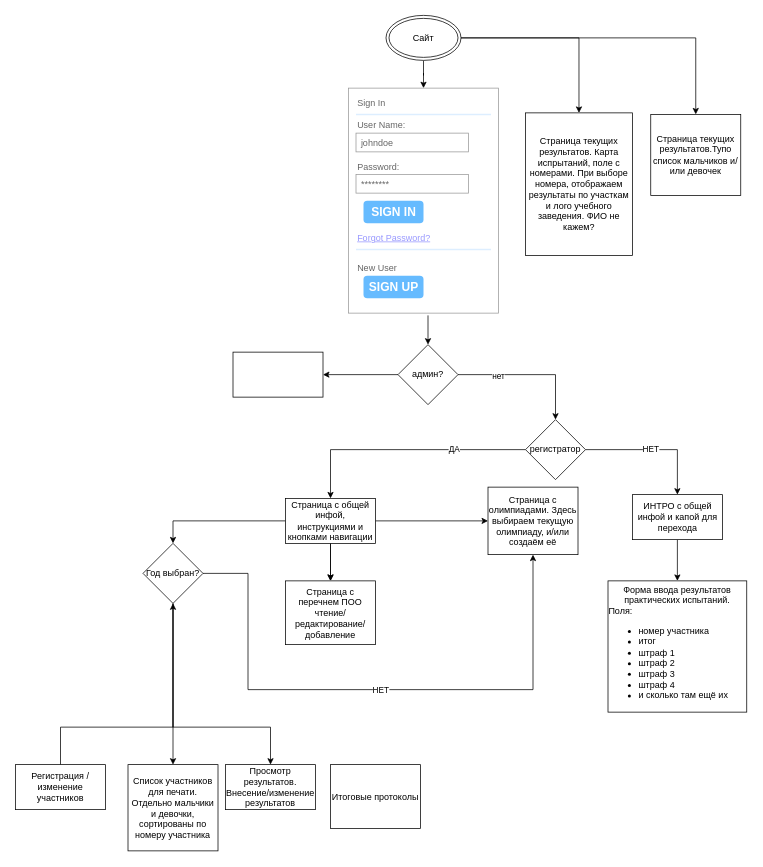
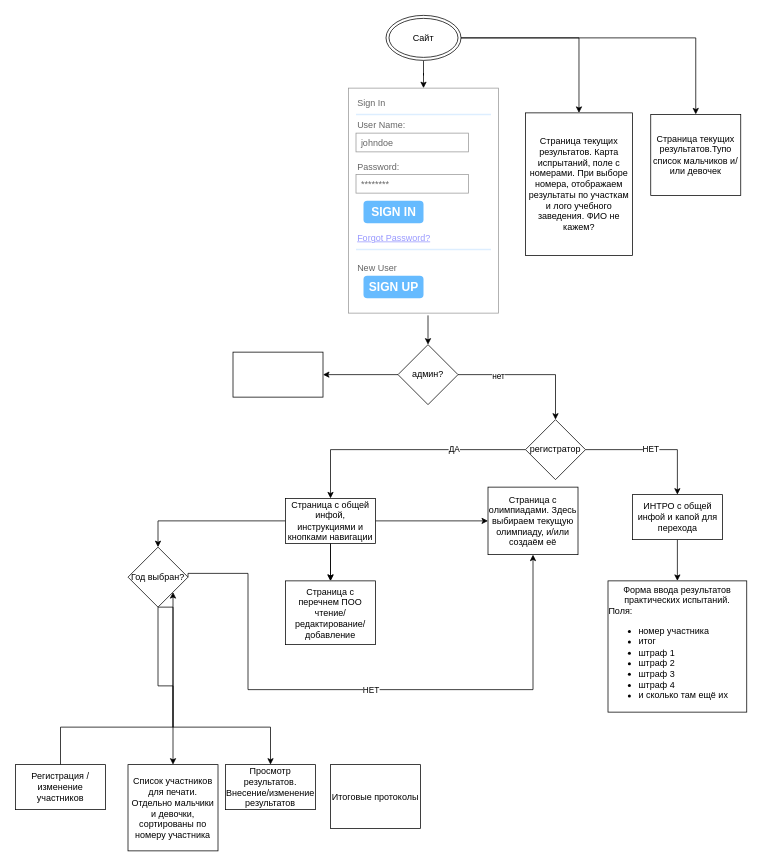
  <mxCell id="0" />
  <mxCell id="1" parent="0" />
  <mxCell id="2" value="" style="edgeStyle=orthogonalEdgeStyle;rounded=0;orthogonalLoop=1;jettySize=auto;html=1;" edge="1" parent="1" source="5" target="29"><mxGeometry relative="1" as="geometry"><mxPoint x="560" y="240" as="targetPoint" /></mxGeometry></mxCell>
  <mxCell id="3" value="" style="edgeStyle=orthogonalEdgeStyle;rounded=0;orthogonalLoop=1;jettySize=auto;html=1;" edge="1" parent="1" source="5" target="26"><mxGeometry relative="1" as="geometry" /></mxCell>
  <mxCell id="4" style="edgeStyle=orthogonalEdgeStyle;rounded=0;orthogonalLoop=1;jettySize=auto;html=1;exitX=1;exitY=0.5;exitDx=0;exitDy=0;" edge="1" parent="1" source="5" target="50"><mxGeometry relative="1" as="geometry" /></mxCell>
  <mxCell id="5" value="Сайт" style="ellipse;shape=doubleEllipse;whiteSpace=wrap;html=1;" vertex="1" parent="1"><mxGeometry x="514" y="20" width="100" height="60" as="geometry" /></mxCell>
  <mxCell id="6" value="" style="edgeStyle=orthogonalEdgeStyle;rounded=0;orthogonalLoop=1;jettySize=auto;html=1;exitX=0.53;exitY=1.01;exitDx=0;exitDy=0;exitPerimeter=0;" edge="1" parent="1" source="29" target="10"><mxGeometry relative="1" as="geometry"><mxPoint x="560" y="300" as="sourcePoint" /></mxGeometry></mxCell>
  <mxCell id="7" value="" style="edgeStyle=orthogonalEdgeStyle;rounded=0;orthogonalLoop=1;jettySize=auto;html=1;" edge="1" parent="1" source="10" target="11"><mxGeometry relative="1" as="geometry" /></mxCell>
  <mxCell id="8" value="" style="edgeStyle=orthogonalEdgeStyle;rounded=0;orthogonalLoop=1;jettySize=auto;html=1;entryX=0.5;entryY=0;entryDx=0;entryDy=0;" edge="1" parent="1" source="10" target="16"><mxGeometry relative="1" as="geometry" /></mxCell>
  <mxCell id="9" value="нет" style="edgeLabel;html=1;align=center;verticalAlign=middle;resizable=0;points=[];" vertex="1" connectable="0" parent="8"><mxGeometry x="-0.438" y="-1" relative="1" as="geometry"><mxPoint as="offset" /></mxGeometry></mxCell>
  <mxCell id="10" value="админ?" style="rhombus;whiteSpace=wrap;html=1;" vertex="1" parent="1"><mxGeometry x="530" y="459" width="80" height="80" as="geometry" /></mxCell>
  <mxCell id="11" value="" style="whiteSpace=wrap;html=1;" vertex="1" parent="1"><mxGeometry x="310" y="469" width="120" height="60" as="geometry" /></mxCell>
  <mxCell id="12" value="" style="edgeStyle=orthogonalEdgeStyle;rounded=0;orthogonalLoop=1;jettySize=auto;html=1;entryX=0.5;entryY=0;entryDx=0;entryDy=0;" edge="1" parent="1" source="16" target="22"><mxGeometry relative="1" as="geometry" /></mxCell>
  <mxCell id="13" value="ДА" style="edgeLabel;html=1;align=center;verticalAlign=middle;resizable=0;points=[];" vertex="1" connectable="0" parent="12"><mxGeometry x="-0.41" y="-1" relative="1" as="geometry"><mxPoint as="offset" /></mxGeometry></mxCell>
  <mxCell id="14" value="" style="edgeStyle=orthogonalEdgeStyle;rounded=0;orthogonalLoop=1;jettySize=auto;html=1;" edge="1" parent="1" source="16" target="28"><mxGeometry relative="1" as="geometry" /></mxCell>
  <mxCell id="15" value="НЕТ" style="edgeLabel;html=1;align=center;verticalAlign=middle;resizable=0;points=[];" vertex="1" connectable="0" parent="14"><mxGeometry x="-0.056" y="1" relative="1" as="geometry"><mxPoint as="offset" /></mxGeometry></mxCell>
  <mxCell id="16" value="регистратор" style="rhombus;whiteSpace=wrap;html=1;" vertex="1" parent="1"><mxGeometry x="700" y="559" width="80" height="80" as="geometry" /></mxCell>
  <mxCell id="17" value="" style="edgeStyle=orthogonalEdgeStyle;rounded=0;orthogonalLoop=1;jettySize=auto;html=1;" edge="1" parent="1" source="22" target="25"><mxGeometry relative="1" as="geometry" /></mxCell>
  <mxCell id="18" style="edgeStyle=orthogonalEdgeStyle;rounded=0;orthogonalLoop=1;jettySize=auto;html=1;exitX=1;exitY=0.5;exitDx=0;exitDy=0;entryX=0;entryY=0.5;entryDx=0;entryDy=0;" edge="1" parent="1" source="22" target="43"><mxGeometry relative="1" as="geometry" /></mxCell>
  <mxCell id="19" value="" style="edgeStyle=orthogonalEdgeStyle;rounded=0;orthogonalLoop=1;jettySize=auto;html=1;" edge="1" parent="1" source="22" target="25"><mxGeometry relative="1" as="geometry" /></mxCell>
  <mxCell id="20" style="edgeStyle=orthogonalEdgeStyle;rounded=0;orthogonalLoop=1;jettySize=auto;html=1;exitX=0.5;exitY=1;exitDx=0;exitDy=0;entryX=0.5;entryY=0;entryDx=0;entryDy=0;jumpStyle=arc;" edge="1" parent="1" source="47" target="49"><mxGeometry relative="1" as="geometry"><Array as="points"><mxPoint x="230" y="969" /><mxPoint x="360" y="969" /></Array></mxGeometry></mxCell>
  <mxCell id="21" style="edgeStyle=orthogonalEdgeStyle;rounded=0;orthogonalLoop=1;jettySize=auto;html=1;exitX=0;exitY=0.5;exitDx=0;exitDy=0;entryX=0.5;entryY=0;entryDx=0;entryDy=0;" edge="1" parent="1" source="22" target="47"><mxGeometry relative="1" as="geometry" /></mxCell>
  <mxCell id="22" value="Страница с общей инфой, инструкциями и кнопками навигации" style="whiteSpace=wrap;html=1;" vertex="1" parent="1"><mxGeometry x="380" y="664" width="120" height="60" as="geometry" /></mxCell>
  <mxCell id="23" value="" style="edgeStyle=orthogonalEdgeStyle;rounded=0;orthogonalLoop=1;jettySize=auto;html=1;exitX=0.5;exitY=0;exitDx=0;exitDy=0;" edge="1" parent="1" source="24" target="47"><mxGeometry relative="1" as="geometry"><Array as="points"><mxPoint x="80" y="969" /><mxPoint x="230" y="969" /></Array></mxGeometry></mxCell>
  <mxCell id="24" value="Регистрация /изменение участников" style="whiteSpace=wrap;html=1;" vertex="1" parent="1"><mxGeometry x="20" y="1019" width="120" height="60" as="geometry" /></mxCell>
  <mxCell id="25" value="Страница с перечнем ПОО&lt;br&gt;чтение/редактирование/добавление" style="whiteSpace=wrap;html=1;" vertex="1" parent="1"><mxGeometry x="380" y="774" width="120" height="85" as="geometry" /></mxCell>
  <mxCell id="26" value="Страница текущих результатов. Карта испрытаний, поле с номерами. При выборе номера, отображаем результаты по участкам и лого учебного заведения. ФИО не кажем?" style="whiteSpace=wrap;html=1;" vertex="1" parent="1"><mxGeometry x="700" y="150" width="142.5" height="190" as="geometry" /></mxCell>
  <mxCell id="27" value="" style="edgeStyle=orthogonalEdgeStyle;rounded=0;orthogonalLoop=1;jettySize=auto;html=1;" edge="1" parent="1" source="28" target="41"><mxGeometry relative="1" as="geometry" /></mxCell>
  <mxCell id="28" value="ИНТРО с общей инфой и капой для перехода" style="whiteSpace=wrap;html=1;" vertex="1" parent="1"><mxGeometry x="842.5" y="659" width="120" height="60" as="geometry" /></mxCell>
  <mxCell id="29" value="" style="strokeWidth=1;shadow=0;dashed=0;align=center;html=1;shape=mxgraph.mockup.forms.rrect;rSize=0;strokeColor=#999999;fillColor=#ffffff;" vertex="1" parent="1"><mxGeometry x="464" y="117" width="200" height="300" as="geometry" /></mxCell>
  <mxCell id="30" value="Sign In" style="strokeWidth=1;shadow=0;dashed=0;align=center;html=1;shape=mxgraph.mockup.forms.anchor;fontSize=12;fontColor=#666666;align=left;resizeWidth=1;spacingLeft=0;" vertex="1" parent="29"><mxGeometry width="100" height="20" relative="1" as="geometry"><mxPoint x="10" y="10" as="offset" /></mxGeometry></mxCell>
  <mxCell id="31" value="" style="shape=line;strokeColor=#ddeeff;strokeWidth=2;html=1;resizeWidth=1;" vertex="1" parent="29"><mxGeometry width="180" height="10" relative="1" as="geometry"><mxPoint x="10" y="30" as="offset" /></mxGeometry></mxCell>
  <mxCell id="32" value="User Name:" style="strokeWidth=1;shadow=0;dashed=0;align=center;html=1;shape=mxgraph.mockup.forms.anchor;fontSize=12;fontColor=#666666;align=left;resizeWidth=1;spacingLeft=0;" vertex="1" parent="29"><mxGeometry width="100" height="20" relative="1" as="geometry"><mxPoint x="10" y="40" as="offset" /></mxGeometry></mxCell>
  <mxCell id="33" value="johndoe" style="strokeWidth=1;shadow=0;dashed=0;align=center;html=1;shape=mxgraph.mockup.forms.rrect;rSize=0;strokeColor=#999999;fontColor=#666666;align=left;spacingLeft=5;resizeWidth=1;" vertex="1" parent="29"><mxGeometry width="150" height="25" relative="1" as="geometry"><mxPoint x="10" y="60" as="offset" /></mxGeometry></mxCell>
  <mxCell id="34" value="Password:" style="strokeWidth=1;shadow=0;dashed=0;align=center;html=1;shape=mxgraph.mockup.forms.anchor;fontSize=12;fontColor=#666666;align=left;resizeWidth=1;spacingLeft=0;" vertex="1" parent="29"><mxGeometry width="100" height="20" relative="1" as="geometry"><mxPoint x="10" y="95" as="offset" /></mxGeometry></mxCell>
  <mxCell id="35" value="********" style="strokeWidth=1;shadow=0;dashed=0;align=center;html=1;shape=mxgraph.mockup.forms.rrect;rSize=0;strokeColor=#999999;fontColor=#666666;align=left;spacingLeft=5;resizeWidth=1;" vertex="1" parent="29"><mxGeometry width="150" height="25" relative="1" as="geometry"><mxPoint x="10" y="115" as="offset" /></mxGeometry></mxCell>
  <mxCell id="36" value="SIGN IN" style="strokeWidth=1;shadow=0;dashed=0;align=center;html=1;shape=mxgraph.mockup.forms.rrect;rSize=5;strokeColor=none;fontColor=#ffffff;fillColor=#66bbff;fontSize=16;fontStyle=1;" vertex="1" parent="29"><mxGeometry y="1" width="80" height="30" relative="1" as="geometry"><mxPoint x="20" y="-150" as="offset" /></mxGeometry></mxCell>
  <mxCell id="37" value="Forgot Password?" style="strokeWidth=1;shadow=0;dashed=0;align=center;html=1;shape=mxgraph.mockup.forms.anchor;fontSize=12;fontColor=#9999ff;align=left;spacingLeft=0;fontStyle=4;resizeWidth=1;" vertex="1" parent="29"><mxGeometry y="1" width="150" height="20" relative="1" as="geometry"><mxPoint x="10" y="-110" as="offset" /></mxGeometry></mxCell>
  <mxCell id="38" value="" style="shape=line;strokeColor=#ddeeff;strokeWidth=2;html=1;resizeWidth=1;" vertex="1" parent="29"><mxGeometry y="1" width="180" height="10" relative="1" as="geometry"><mxPoint x="10" y="-90" as="offset" /></mxGeometry></mxCell>
  <mxCell id="39" value="New User" style="strokeWidth=1;shadow=0;dashed=0;align=center;html=1;shape=mxgraph.mockup.forms.anchor;fontSize=12;fontColor=#666666;align=left;spacingLeft=0;resizeWidth=1;" vertex="1" parent="29"><mxGeometry y="1" width="150" height="20" relative="1" as="geometry"><mxPoint x="10" y="-70" as="offset" /></mxGeometry></mxCell>
  <mxCell id="40" value="SIGN UP" style="strokeWidth=1;shadow=0;dashed=0;align=center;html=1;shape=mxgraph.mockup.forms.rrect;rSize=5;strokeColor=none;fontColor=#ffffff;fillColor=#66bbff;fontSize=16;fontStyle=1;" vertex="1" parent="29"><mxGeometry y="1" width="80" height="30" relative="1" as="geometry"><mxPoint x="20" y="-50" as="offset" /></mxGeometry></mxCell>
  <mxCell id="41" value="Форма ввода результатов практических испытаний.&lt;br&gt;&lt;div style=&quot;text-align: left;&quot;&gt;&lt;span style=&quot;background-color: initial;&quot;&gt;Поля:&lt;/span&gt;&lt;/div&gt;&lt;div style=&quot;text-align: left;&quot;&gt;&lt;ul&gt;&lt;li&gt;&lt;span style=&quot;background-color: initial; text-align: center;&quot;&gt;номер участника&lt;/span&gt;&lt;/li&gt;&lt;li&gt;&lt;span style=&quot;background-color: initial;&quot;&gt;итог&lt;/span&gt;&lt;/li&gt;&lt;li&gt;&lt;span style=&quot;background-color: initial;&quot;&gt;штраф 1&lt;/span&gt;&lt;/li&gt;&lt;li&gt;&lt;span style=&quot;background-color: initial;&quot;&gt;штраф 2&lt;/span&gt;&lt;/li&gt;&lt;li&gt;&lt;span style=&quot;background-color: initial;&quot;&gt;штраф 3&lt;/span&gt;&lt;/li&gt;&lt;li&gt;&lt;span style=&quot;background-color: initial;&quot;&gt;штраф 4&lt;/span&gt;&lt;/li&gt;&lt;li&gt;&lt;span style=&quot;background-color: initial;&quot;&gt;и сколько там ещё их&lt;/span&gt;&lt;/li&gt;&lt;/ul&gt;&lt;/div&gt;" style="whiteSpace=wrap;html=1;" vertex="1" parent="1"><mxGeometry x="810" y="774" width="185" height="175" as="geometry" /></mxCell>
  <mxCell id="42" value="Список участников для печати. Отдельно мальчики и девочки, сортированы по номеру участника" style="whiteSpace=wrap;html=1;" vertex="1" parent="1"><mxGeometry x="170" y="1019" width="120" height="115" as="geometry" /></mxCell>
  <mxCell id="43" value="Страница с олимпиадами. Здесь выбираем текущую олимпиаду, и/или создаём её" style="whiteSpace=wrap;html=1;" vertex="1" parent="1"><mxGeometry x="650" y="649" width="120" height="90" as="geometry" /></mxCell>
  <mxCell id="44" style="edgeStyle=orthogonalEdgeStyle;rounded=0;orthogonalLoop=1;jettySize=auto;html=1;exitX=0.5;exitY=1;exitDx=0;exitDy=0;entryX=0.5;entryY=0;entryDx=0;entryDy=0;strokeColor=default;" edge="1" parent="1" source="47" target="42"><mxGeometry relative="1" as="geometry" /></mxCell>
  <mxCell id="45" style="edgeStyle=orthogonalEdgeStyle;rounded=0;orthogonalLoop=1;jettySize=auto;html=1;exitX=1;exitY=0.5;exitDx=0;exitDy=0;entryX=0.5;entryY=1;entryDx=0;entryDy=0;jumpStyle=arc;" edge="1" parent="1" source="47" target="43"><mxGeometry relative="1" as="geometry"><Array as="points"><mxPoint x="330" y="764" /><mxPoint x="330" y="919" /><mxPoint x="710" y="919" /></Array></mxGeometry></mxCell>
  <mxCell id="46" value="НЕТ" style="edgeLabel;html=1;align=center;verticalAlign=middle;resizable=0;points=[];" vertex="1" connectable="0" parent="45"><mxGeometry x="0.008" relative="1" as="geometry"><mxPoint as="offset" /></mxGeometry></mxCell>
- <mxCell id="47" value="Год выбран?" style="rhombus;whiteSpace=wrap;html=1;" vertex="1" parent="1"><mxGeometry x="190" y="724" width="80" height="80" as="geometry" /></mxCell>
+ <mxCell id="47" value="Год выбран?" style="rhombus;whiteSpace=wrap;html=1;" vertex="1" parent="1"><mxGeometry x="170" y="729" width="80" height="80" as="geometry" /></mxCell>
  <mxCell id="48" value="Итоговые протоколы" style="whiteSpace=wrap;html=1;" vertex="1" parent="1"><mxGeometry x="440" y="1019" width="120" height="85" as="geometry" /></mxCell>
  <mxCell id="49" value="Просмотр результатов. Внесение/изменение результатов" style="whiteSpace=wrap;html=1;" vertex="1" parent="1"><mxGeometry x="300" y="1019" width="120" height="60" as="geometry" /></mxCell>
  <mxCell id="50" value="Страница текущих результатов.Тупо список мальчиков и/или девочек" style="whiteSpace=wrap;html=1;" vertex="1" parent="1"><mxGeometry x="867" y="152" width="120" height="108" as="geometry" /></mxCell>
